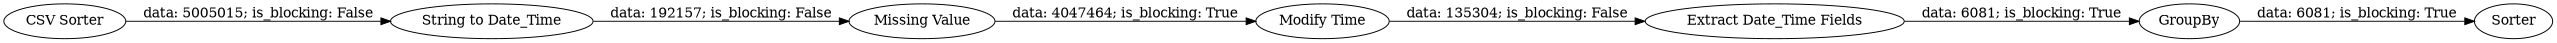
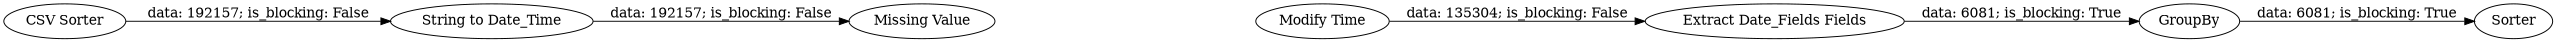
  digraph {
    rankdir=LR
    n1 [label="Modify Time"]
-   n2 [label="Extract Date_Time Fields"]
+   n2 [label="Extract Date_Fields Fields"]
    n3 [label=GroupBy]
    n4 [label=Sorter]
    n5 [label="Missing Value"]
    n6 [label="String to Date_Time"]
    n7 [label="CSV Sorter"]
    n1 -> n2 [label="data: 135304; is_blocking: False"]
    n2 -> n3 [label="data: 6081; is_blocking: True"]
    n3 -> n4 [label="data: 6081; is_blocking: True"]
-   n5 -> n1 [label="data: 4047464; is_blocking: True"]
    n6 -> n5 [label="data: 192157; is_blocking: False"]
-   n7 -> n6 [label="data: 5005015; is_blocking: False"]
+   n7 -> n6 [label="data: 192157; is_blocking: False"]
  }
